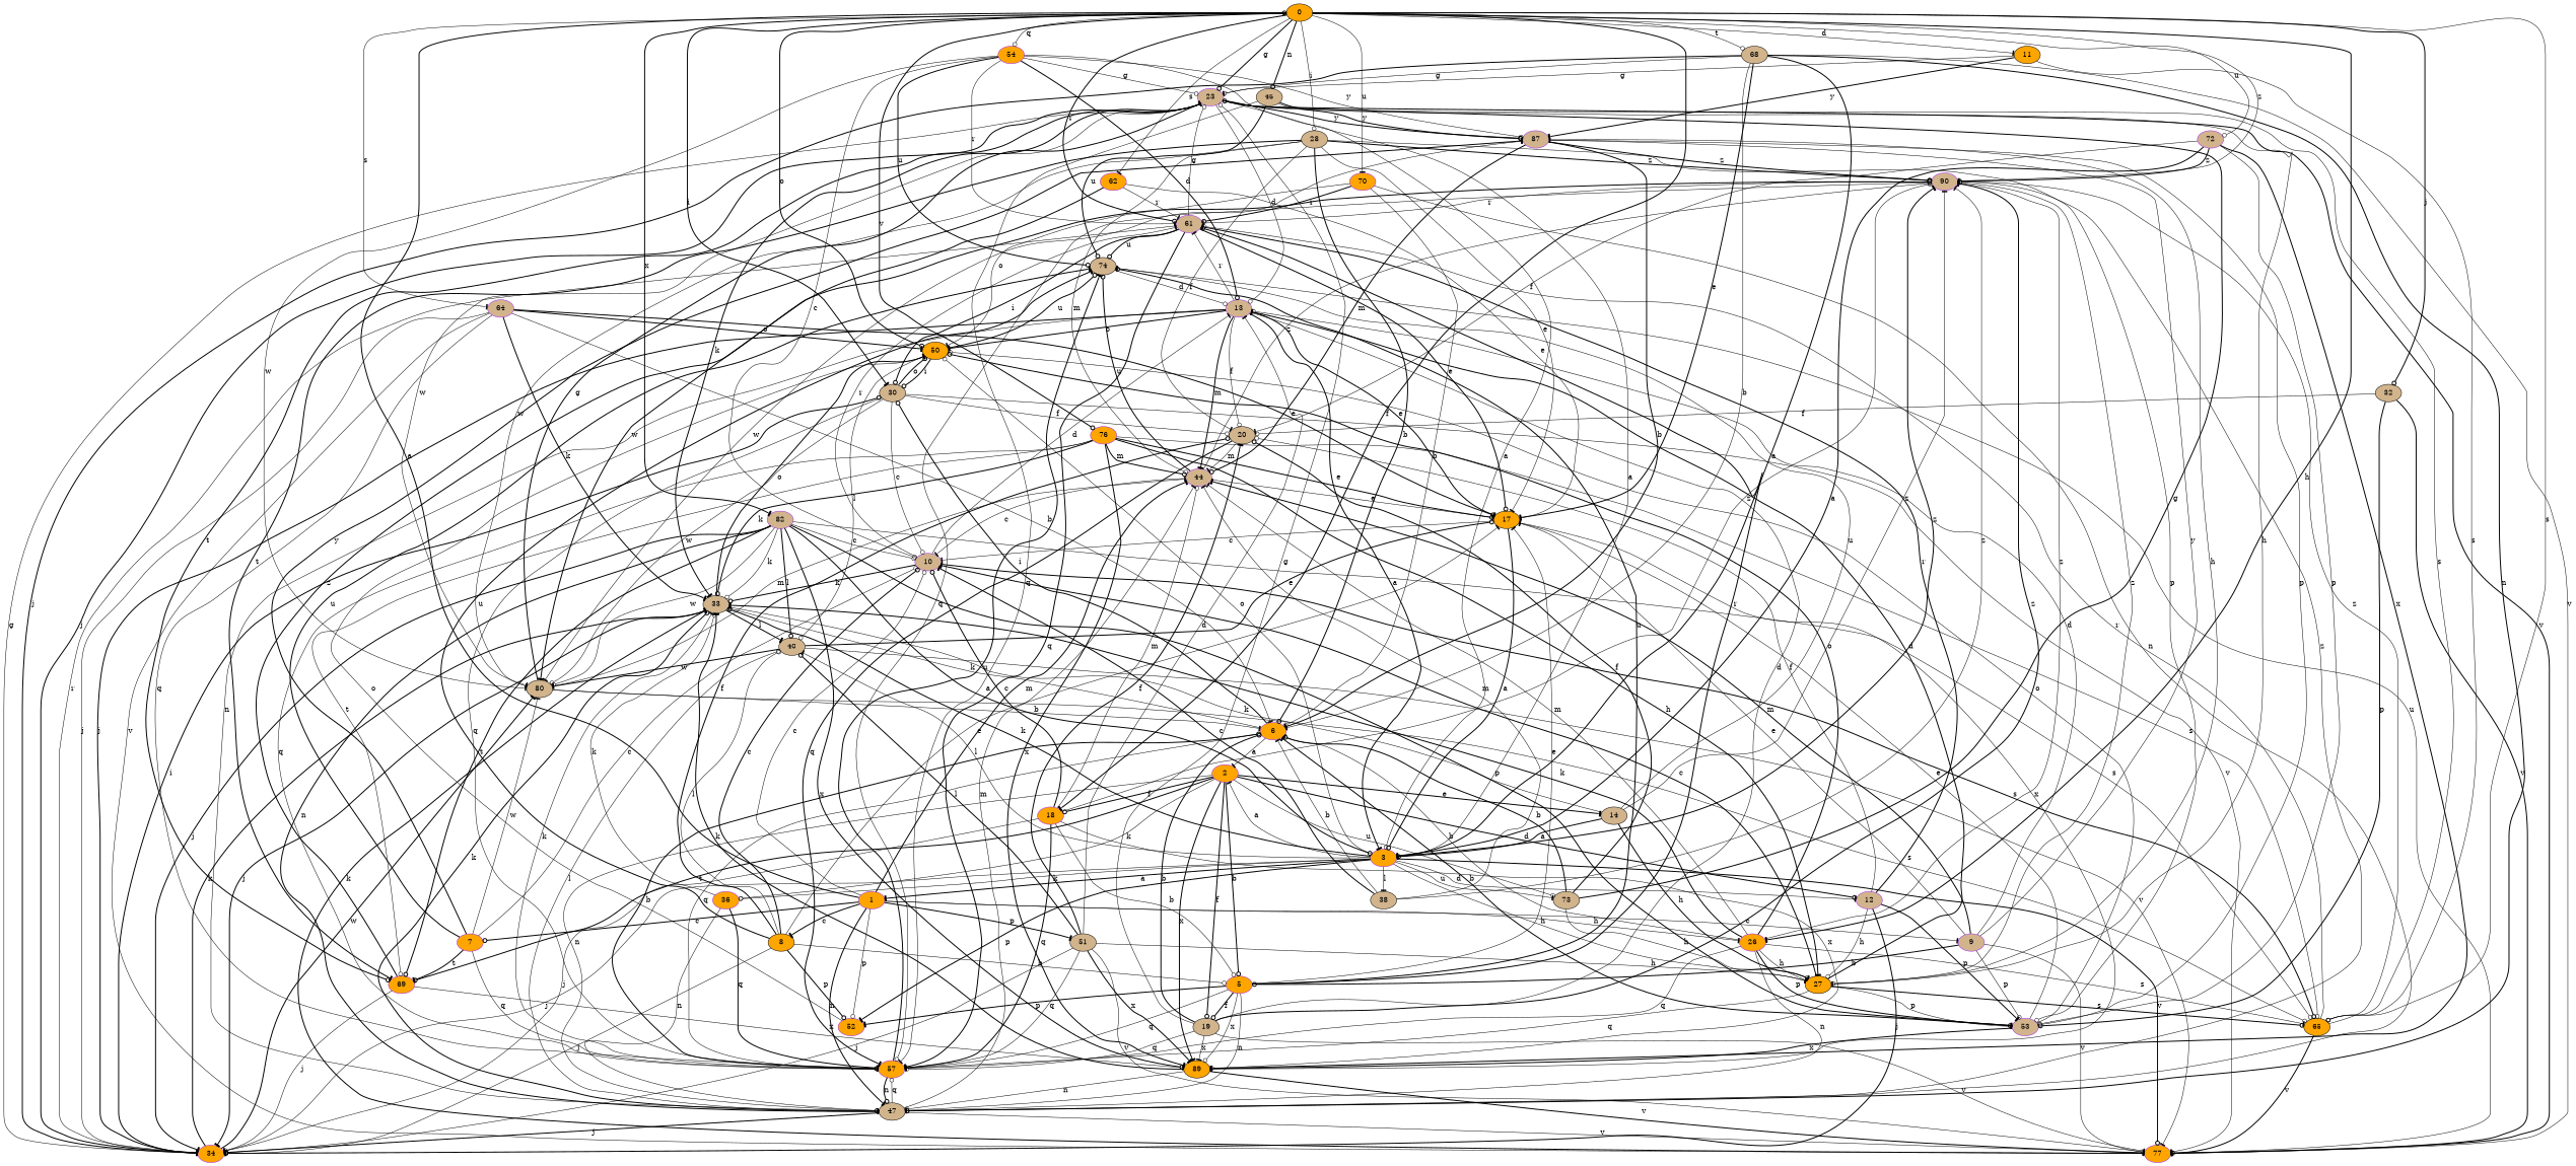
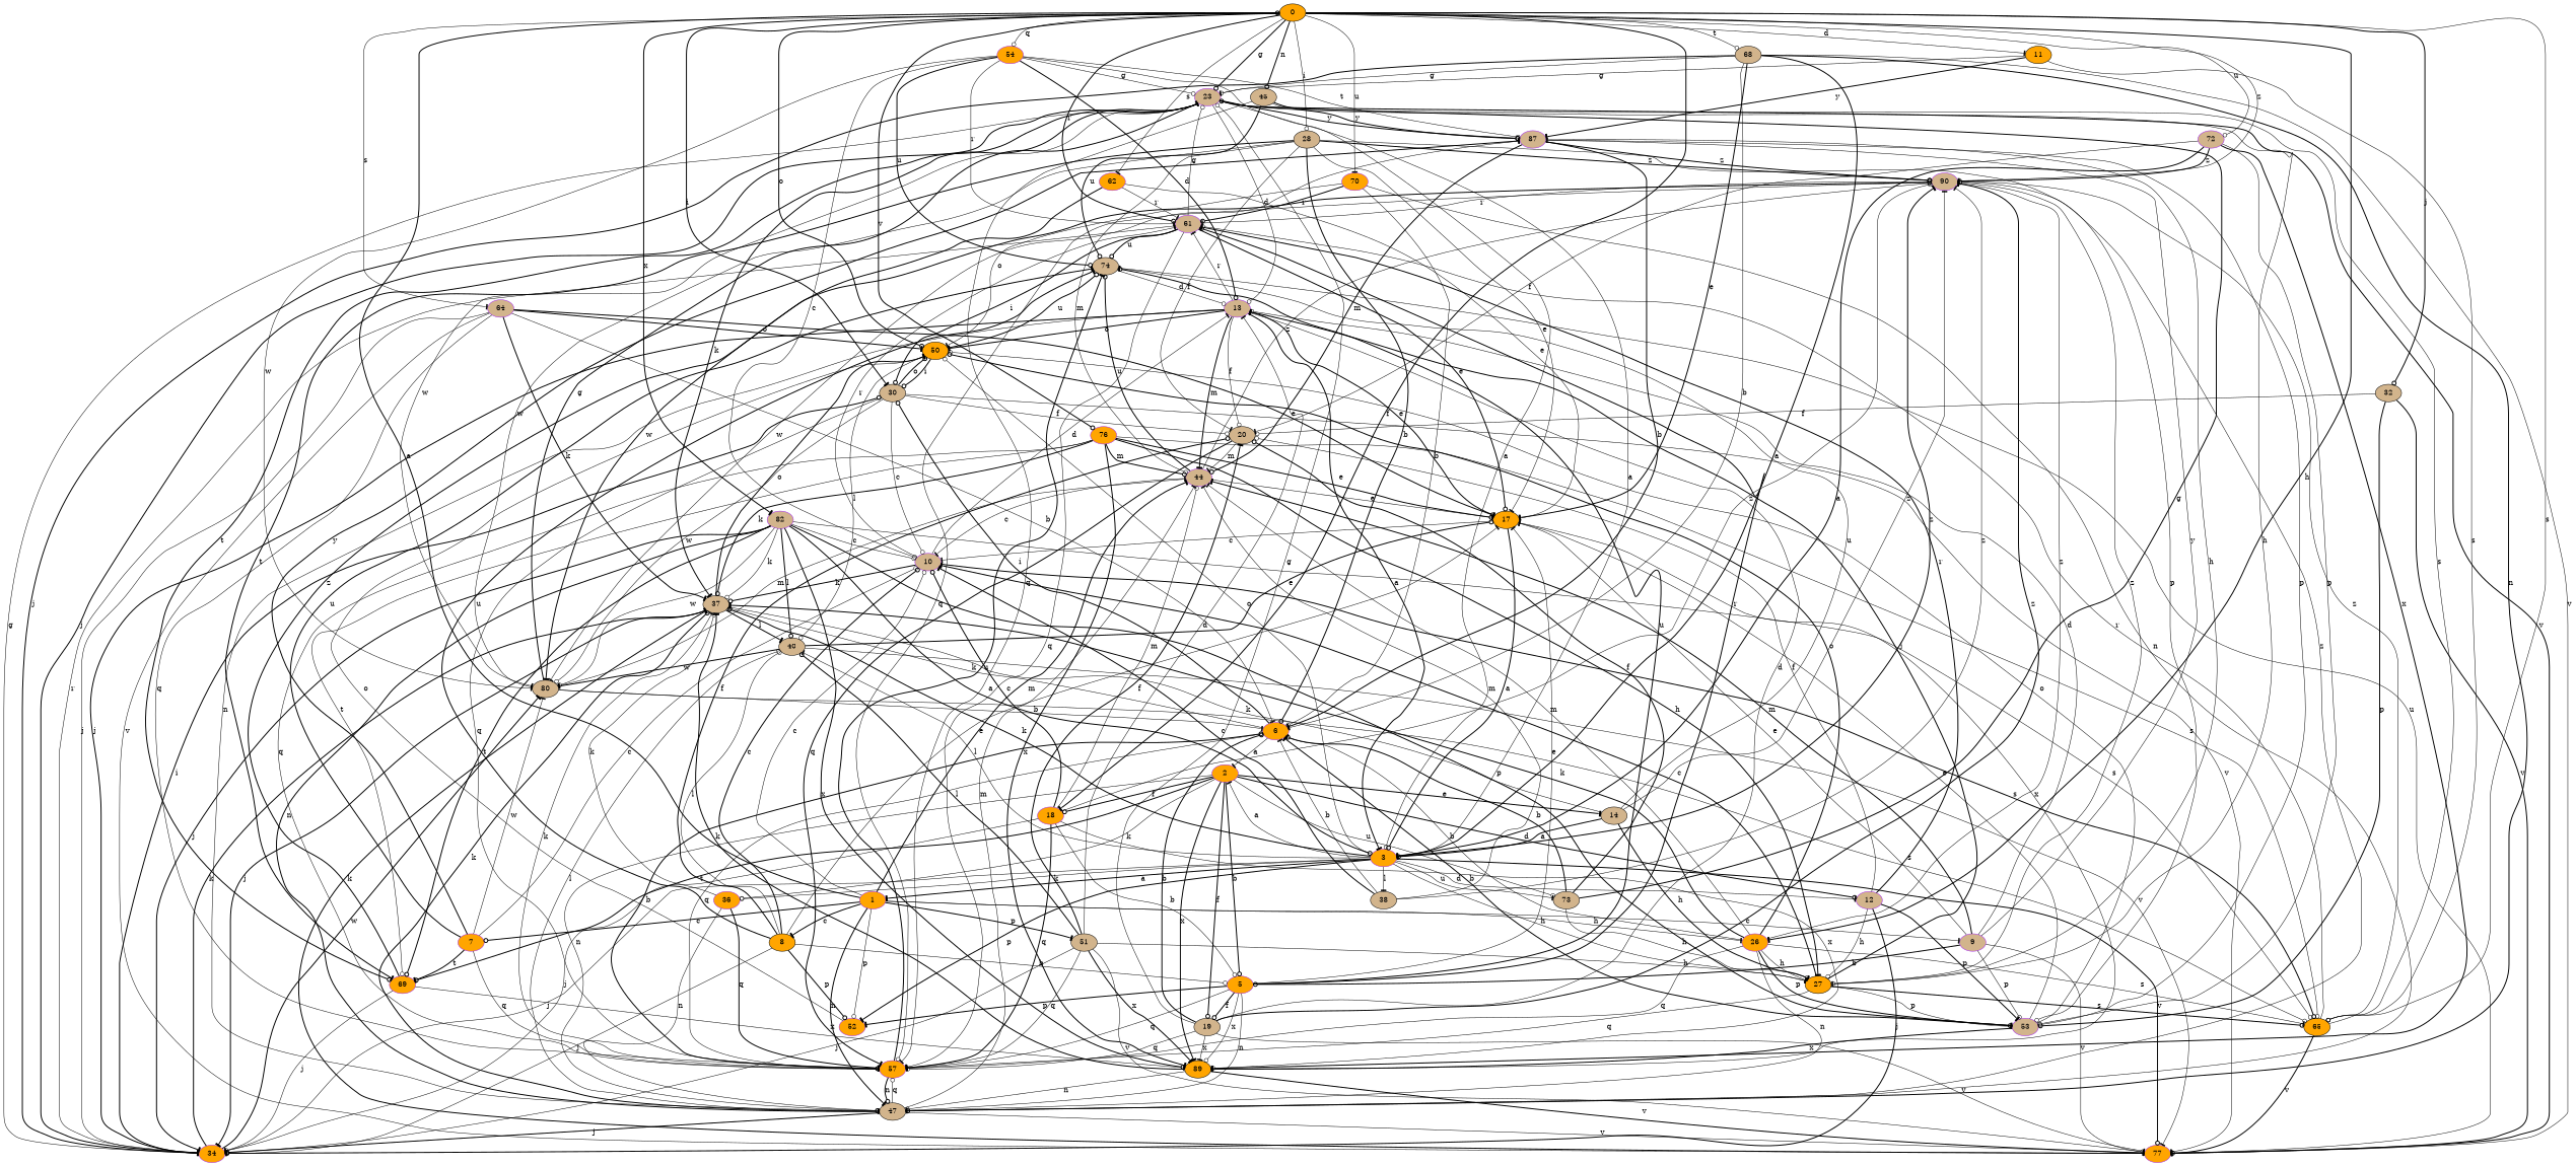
  strict digraph {
    node [color=purple fillcolor=tan style=filled]
    edge [arrowhead=tee style=solid]
    0 [color=black fillcolor=orange]
    11 [color=black fillcolor=orange]
    18 [fillcolor=orange]
    23
    26 [fillcolor=orange]
    28 [color=black]
    30 [color=black]
    32 [color=black]
    45 [color=black]
    50 [color=black fillcolor=orange]
    54 [fillcolor=orange]
    61
    62 [fillcolor=orange]
    64
    65 [color=black fillcolor=orange]
    68 [color=black]
    70 [fillcolor=orange]
    72
    76 [fillcolor=orange]
    82
    90
    87
    10
    44
    5 [fillcolor=orange]
    n26 [color=black fillcolor=orange label=89]
    34 [fillcolor=orange]
    57 [fillcolor=orange]
    69 [fillcolor=orange]
    3 [fillcolor=orange]
    27 [color=black fillcolor=orange]
-   37 [color=black label=33]
+   37 [color=black]
    77 [fillcolor=orange]
    80 [color=black]
    13
    47 [color=black]
    6 [fillcolor=orange]
    53
    17 [color=black fillcolor=orange]
    20 [color=black]
    74 [color=black]
    40 [color=black]
    1 [fillcolor=orange]
    7 [fillcolor=orange]
    8 [color=black fillcolor=orange]
    9
    51 [color=black]
    52 [fillcolor=orange]
    2 [fillcolor=orange]
    12
    14 [color=black]
    19 [color=black]
    36 [fillcolor=orange]
    73 [color=black]
    38 [color=black]
    0 -> 11 [label=d]
    0 -> 18 [label=f style=bold]
    0 -> 23 [arrowhead=odot label=g style=bold]
    0 -> 26 [label=h style=bold]
    0 -> 28 [arrowhead=odot label=i]
    0 -> 30 [label=i style=bold]
    0 -> 32 [arrowhead=odot label=j style=bold]
    0 -> 45 [arrowhead=odot label=n style=bold]
    0 -> 50 [arrowhead=odot label=o style=bold]
    0 -> 54 [arrowhead=odot label=q]
    0 -> 61 [arrowhead=odot label=r style=bold]
    0 -> 62 [label=s]
    0 -> 64 [label=s]
    0 -> 65 [arrowhead=odot label=s]
    0 -> 68 [arrowhead=odot label=t]
    0 -> 70 [label=u]
    0 -> 72 [arrowhead=odot label=u]
    0 -> 76 [arrowhead=odot label=v style=bold]
    0 -> 82 [label=x style=bold]
    0 -> 90 [arrowhead=odot label=z]
    11 -> 23 [arrowhead=odot label=g]
    11 -> 65 [arrowhead=odot label=s]
    11 -> 87 [label=y style=bold]
    18 -> 90 [arrowhead=odot label=z]
    18 -> 10 [arrowhead=odot label=c style=bold]
    18 -> 44 [arrowhead=odot label=m]
    18 -> 5 [arrowhead=odot label=b]
    18 -> n26 [arrowhead=odot label=x]
    18 -> 34 [label=j]
    18 -> 57 [label=q style=bold]
    23 -> 87 [arrowhead=odot label=y style=bold]
    23 -> 34 [label=j style=bold]
    23 -> 69 [arrowhead=odot label=t style=bold]
    23 -> 3 [label=a]
    23 -> 27 [label=h]
    23 -> 37 [label=k style=bold]
    23 -> 77 [arrowhead=odot label=v style=bold]
    23 -> 80 [label=w]
    23 -> 13 [arrowhead=odot label=d]
    26 -> 50 [arrowhead=odot label=o style=bold]
    26 -> 65 [label=s]
    26 -> 90 [label=z]
    26 -> 44 [label=m]
    26 -> 57 [label=q]
    26 -> 27 [label=h]
    26 -> 37 [label=k style=bold]
    26 -> 47 [arrowhead=odot label=n]
    26 -> 6 [label=b]
    26 -> 53 [arrowhead=odot label=p style=bold]
    28 -> 90 [arrowhead=odot label=z style=bold]
    28 -> 44 [arrowhead=odot label=m]
    28 -> 69 [label=t style=bold]
    28 -> 80 [label=w]
    28 -> 6 [arrowhead=odot label=b style=bold]
    28 -> 53 [arrowhead=odot label=p]
    28 -> 17 [label=e]
    28 -> 20 [label=f]
    30 -> 50 [arrowhead=odot label=o style=bold]
    30 -> 10 [arrowhead=odot label=c]
    30 -> 57 [arrowhead=odot label=q]
    30 -> 77 [label=v]
    30 -> 80 [arrowhead=odot label=w]
    30 -> 20 [arrowhead=odot label=f]
    32 -> 77 [label=v style=bold]
    32 -> 53 [arrowhead=odot label=p style=bold]
    32 -> 20 [arrowhead=odot label=f]
    45 -> 65 [arrowhead=odot label=s]
    45 -> 87 [arrowhead=odot label=y style=bold]
    45 -> 57 [label=q]
    45 -> 74 [arrowhead=odot label=u style=bold]
    50 -> 30 [arrowhead=odot label=i style=bold]
    50 -> 74 [arrowhead=odot label=u style=bold]
    50 -> 40 [arrowhead=odot label=l]
    54 -> 23 [arrowhead=odot label=g]
    54 -> 61 [label=r]
-   54 -> 87 [arrowhead=odot label=y]
+   54 -> 87 [arrowhead=odot label=t]
    54 -> 10 [arrowhead=odot label=c]
    54 -> 3 [arrowhead=odot label=a]
    54 -> 80 [label=w]
    54 -> 13 [arrowhead=odot label=d style=bold]
    54 -> 74 [arrowhead=odot label=u style=bold]
    61 -> 23 [arrowhead=odot label=g]
    61 -> 30 [arrowhead=odot label=i style=bold]
-   61 -> 57 [label=q style=bold]
+   61 -> 57 [label=q]
    61 -> 17 [arrowhead=odot label=e style=bold]
    61 -> 74 [arrowhead=odot label=u style=bold]
    62 -> 61 [label=r]
    62 -> 80 [label=w style=bold]
    62 -> 17 [label=e]
    64 -> 50 [label=o style=bold]
    64 -> 34 [label=j]
    64 -> 57 [arrowhead=odot label=q]
    64 -> 37 [label=k style=bold]
    64 -> 77 [label=v]
    64 -> 6 [label=b]
    64 -> 17 [arrowhead=odot label=e style=bold]
    65 -> 61 [arrowhead=odot label=r]
    65 -> 90 [arrowhead=odot label=z]
    65 -> 77 [label=v style=bold]
    68 -> 23 [label=g]
    68 -> 34 [label=j style=bold]
    68 -> 3 [label=a style=bold]
    68 -> 77 [label=v]
    68 -> 47 [arrowhead=odot label=n style=bold]
    68 -> 6 [label=b]
    68 -> 17 [label=e style=bold]
    70 -> 50 [label=o]
    70 -> 61 [arrowhead=odot label=r style=bold]
    70 -> 47 [label=n]
    70 -> 6 [arrowhead=odot label=b]
    72 -> 90 [label=z style=bold]
    72 -> n26 [label=x style=bold]
    72 -> 3 [label=a style=bold]
    72 -> 53 [arrowhead=odot label=p]
    72 -> 20 [label=f]
    76 -> 65 [arrowhead=odot label=s]
    76 -> 44 [arrowhead=odot label=m style=bold]
    76 -> n26 [label=x style=bold]
    76 -> 57 [arrowhead=odot label=q]
    76 -> 69 [arrowhead=odot label=t]
    76 -> 27 [label=h style=bold]
    76 -> 37 [arrowhead=odot label=k style=bold]
    76 -> 17 [arrowhead=odot label=e style=bold]
    82 -> 65 [arrowhead=odot label=s]
    82 -> 10 [arrowhead=odot label=c]
    82 -> n26 [arrowhead=odot label=x style=bold]
    82 -> 34 [label=j style=bold]
    82 -> 69 [arrowhead=odot label=t style=bold]
    82 -> 3 [arrowhead=odot label=a style=bold]
    82 -> 37 [arrowhead=odot label=k]
    82 -> 80 [arrowhead=odot label=w]
    82 -> 47 [label=n style=bold]
    82 -> 53 [label=p style=bold]
    82 -> 40 [arrowhead=odot label=l style=bold]
    90 -> 61 [label=r]
    90 -> 80 [label=w]
    87 -> 90 [arrowhead=odot label=z style=bold]
    87 -> 44 [arrowhead=odot label=m style=bold]
    87 -> 57 [arrowhead=odot label=q]
    87 -> 27 [arrowhead=odot label=h]
    87 -> 6 [label=b style=bold]
    87 -> 53 [arrowhead=odot label=p]
    10 -> 61 [label=r]
    10 -> 65 [arrowhead=odot label=s style=bold]
    10 -> 37 [arrowhead=odot label=k style=bold]
    10 -> 13 [label=d]
    44 -> 90 [arrowhead=odot label=z]
    44 -> 10 [label=c]
    44 -> 17 [label=e]
    44 -> 74 [arrowhead=odot label=u style=bold]
    5 -> 61 [arrowhead=odot label=r style=bold]
    5 -> n26 [arrowhead=odot label=x]
    5 -> 57 [label=q]
    5 -> 47 [label=n]
    5 -> 17 [label=e]
    5 -> 74 [arrowhead=odot label=u style=bold]
    5 -> 52 [label=p style=bold]
    5 -> 19 [arrowhead=odot label=f style=bold]
    n26 -> 37 [label=k style=bold]
    n26 -> 77 [label=v style=bold]
    n26 -> 47 [arrowhead=odot label=n]
    34 -> 23 [label=g]
    34 -> 30 [arrowhead=odot label=i style=bold]
    34 -> 61 [label=r]
    34 -> 37 [label=k style=bold]
    34 -> 80 [label=w style=bold]
    57 -> 37 [label=k]
    57 -> 47 [arrowhead=odot label=n style=bold]
    57 -> 6 [arrowhead=odot label=b style=bold]
    57 -> 74 [label=u style=bold]
    69 -> 90 [arrowhead=odot label=z style=bold]
    69 -> n26 [label=x]
    69 -> 34 [label=j]
    3 -> 50 [arrowhead=odot label=o]
    3 -> 90 [label=z style=bold]
    3 -> 34 [arrowhead=odot label=j]
    3 -> 27 [arrowhead=odot label=h]
    3 -> 37 [arrowhead=odot label=k style=bold]
    3 -> 77 [arrowhead=odot label=v style=bold]
    3 -> 40 [label=l]
    3 -> 1 [label=a style=bold]
    3 -> 52 [label=p style=bold]
    3 -> 2 [label=a]
    3 -> 12 [label=d]
    3 -> 36 [arrowhead=odot label=k]
    3 -> 73 [label=u]
    3 -> 38 [label=l]
    27 -> 65 [arrowhead=odot label=s style=bold]
    27 -> 90 [arrowhead=odot label=z]
    27 -> 10 [label=c style=bold]
    27 -> 57 [label=q]
-   27 -> 13 [label=d style=bold]
+   27 -> 13 [label=j style=bold]
    27 -> 53 [label=p]
    37 -> 50 [label=o style=bold]
    37 -> 34 [label=j style=bold]
    37 -> 40 [label=l style=bold]
    77 -> 37 [label=k style=bold]
    77 -> 74 [label=u]
    80 -> 23 [label=g style=bold]
    80 -> 65 [arrowhead=odot label=s]
    80 -> 44 [label=m]
    80 -> 6 [label=b]
    13 -> 50 [label=o style=bold]
    13 -> 61 [label=r]
    13 -> 44 [label=m style=bold]
    13 -> 34 [label=j style=bold]
    13 -> 3 [label=a style=bold]
    13 -> 47 [arrowhead=odot label=n]
    13 -> 17 [label=e style=bold]
    13 -> 20 [arrowhead=odot label=f]
    47 -> 90 [arrowhead=odot label=z]
    47 -> 44 [label=m]
    47 -> 34 [arrowhead=odot label=j style=bold]
    47 -> 57 [arrowhead=odot label=q]
    47 -> 37 [arrowhead=odot label=k style=bold]
    47 -> 77 [label=v]
    47 -> 40 [arrowhead=odot label=l]
    6 -> 30 [arrowhead=odot label=i style=bold]
    6 -> 57 [label=q]
    6 -> 37 [arrowhead=odot label=k]
    6 -> 2 [label=a]
    53 -> 50 [arrowhead=odot label=o]
    53 -> n26 [label=x style=bold]
    53 -> 6 [label=b style=bold]
    53 -> 17 [label=e]
    17 -> 10 [label=c]
    17 -> n26 [label=x]
    17 -> 3 [arrowhead=odot label=a style=bold]
    20 -> 44 [label=m]
    20 -> 57 [label=q style=bold]
    74 -> 13 [arrowhead=odot label=d]
    40 -> 77 [label=v]
    40 -> 80 [label=w style=bold]
    40 -> 17 [arrowhead=odot label=e style=bold]
    1 -> 0 [arrowhead=odot label=a style=bold]
    1 -> 26 [label=h]
    1 -> 10 [arrowhead=odot label=c]
    1 -> 44 [label=m style=bold]
    1 -> 47 [label=n style=bold]
    1 -> 7 [arrowhead=odot label=c style=bold]
    1 -> 8 [label=c style=bold]
    1 -> 9 [label=c]
    1 -> 51 [label=p style=bold]
    1 -> 52 [arrowhead=odot label=p]
    7 -> 87 [label=y style=bold]
    7 -> 10 [arrowhead=odot label=c]
    7 -> 57 [label=q]
    7 -> 69 [label=t style=bold]
    7 -> 80 [label=w]
    7 -> 74 [label=u style=bold]
    8 -> 10 [arrowhead=odot label=c style=bold]
    8 -> 5 [arrowhead=odot label=b]
    8 -> 34 [label=j]
    8 -> 17 [label=e]
    8 -> 20 [arrowhead=odot label=f style=bold]
    8 -> 74 [label=u style=bold]
    8 -> 40 [arrowhead=odot label=l]
    8 -> 52 [arrowhead=odot label=p style=bold]
    9 -> 87 [label=y]
    9 -> 44 [label=m style=bold]
    9 -> 5 [arrowhead=odot label=b style=bold]
    9 -> 77 [label=v]
    9 -> 13 [arrowhead=odot label=d]
    9 -> 53 [arrowhead=odot label=p]
    9 -> 17 [label=e]
    51 -> n26 [label=x style=bold]
    51 -> 34 [label=j]
    51 -> 57 [label=q]
    51 -> 27 [label=h]
    51 -> 77 [arrowhead=odot label=v]
    51 -> 13 [label=d]
    51 -> 20 [label=f style=bold]
    51 -> 40 [arrowhead=odot label=l style=bold]
    52 -> 50 [label=o]
    2 -> 18 [arrowhead=odot label=f style=bold]
    2 -> 5 [arrowhead=odot label=b style=bold]
    2 -> n26 [label=x style=bold]
    2 -> 69 [arrowhead=odot label=t style=bold]
    2 -> 47 [arrowhead=odot label=n]
    2 -> 12 [arrowhead=odot label=d style=bold]
    2 -> 14 [label=e style=bold]
    2 -> 19 [arrowhead=odot label=f style=bold]
    2 -> 36 [arrowhead=odot label=k]
    2 -> 73 [arrowhead=odot label=u]
    12 -> 61 [label=r style=bold]
    12 -> 34 [arrowhead=odot label=j style=bold]
    12 -> 27 [arrowhead=odot label=h]
    12 -> 53 [label=p style=bold]
    12 -> 20 [arrowhead=odot label=f]
    14 -> 90 [label=z]
    14 -> 3 [arrowhead=odot label=a style=bold]
    14 -> 27 [label=h style=bold]
    14 -> 37 [label=k]
    14 -> 74 [label=u]
    19 -> 23 [arrowhead=odot label=g]
    19 -> 90 [label=z style=bold]
    19 -> n26 [label=x]
    19 -> 57 [arrowhead=odot label=q]
    19 -> 77 [label=v]
    19 -> 13 [label=d]
    19 -> 6 [arrowhead=odot label=b style=bold]
    36 -> 57 [label=q style=bold]
    36 -> 37 [arrowhead=odot label=k]
    36 -> 47 [arrowhead=odot label=n]
    73 -> 23 [arrowhead=odot label=g style=bold]
    73 -> 27 [label=h]
    73 -> 6 [arrowhead=odot label=b style=bold]
    73 -> 20 [arrowhead=odot label=f style=bold]
    38 -> 90 [label=z]
    38 -> 10 [label=c style=bold]
    38 -> 44 [label=m]
    38 -> 6 [label=b]
  }
